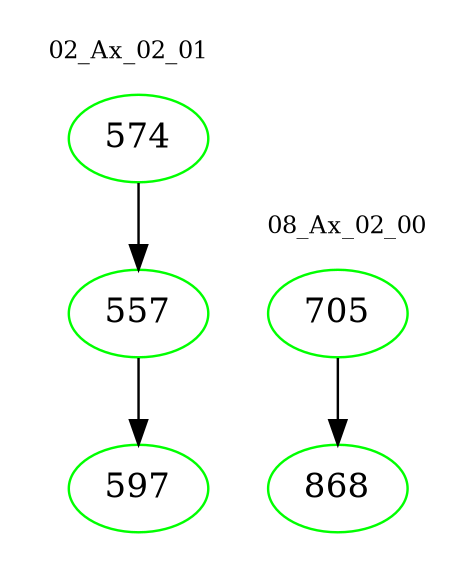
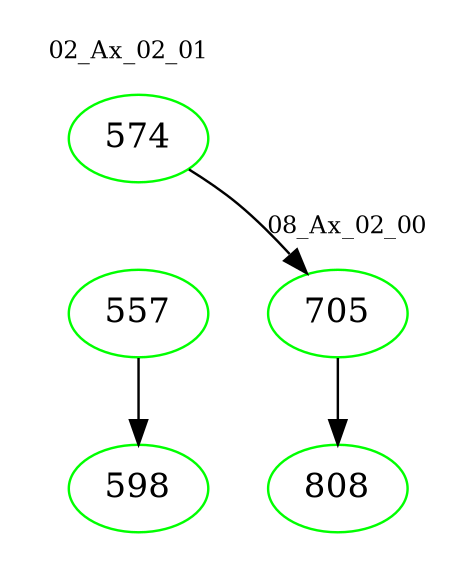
  digraph {
    node [color=green]
    edge [color=black]
    n1 [label=705]
-   n2 [label=868]
+   n2 [label=808]
    n3 [label=574]
    n4 [label=557]
-   n5 [label=597]
+   n5 [label=598]
    subgraph cluster_1 {
      color=white
      fontsize=10
      label="08_Ax_02_00"
      n1
      n2
    }
    subgraph cluster_2 {
      color=white
      fontsize=10
      label="02_Ax_02_01"
      n3
      n4
      n5
    }
    n1 -> n2
-   n3 -> n4
+   n3 -> n1
    n4 -> n5
  }
